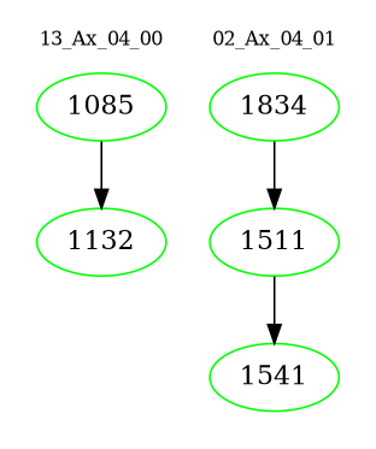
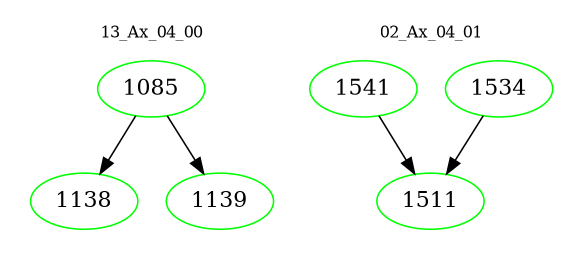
  digraph {
    node [color=green]
    edge [color=black]
-   n1 [label=1132]
+   n1 [label=1138]
    n2 [label=1085]
-   n4 [label=1834]
+   n3 [label=1139]
+   n4 [label=1534]
    n5 [label=1511]
    n6 [label=1541]
    subgraph cluster_1 {
      color=white
      fontsize=10
      label="13_Ax_04_00"
      n1
      n2
+     n3
    }
    subgraph cluster_2 {
      color=white
      fontsize=10
      label="02_Ax_04_01"
      n4
      n5
      n6
    }
    n2 -> n1
+   n2 -> n3
    n4 -> n5
-   n5 -> n6
+   n6 -> n5
  }
